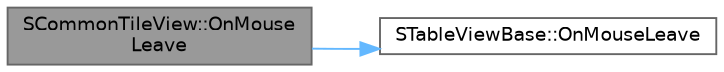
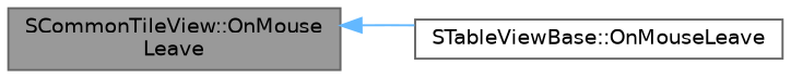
  digraph {
    rankdir=LR
    node [fontname=Helvetica fontsize=10 shape=box style=filled]
    n1 [color=gray40 fillcolor=grey60 fontcolor=black height=0.2 label="SCommonTileView::OnMouse\lLeave" width=0.4]
    n2 [color=grey40 fillcolor=white height=0.2 label="STableViewBase::OnMouseLeave" width=0.4]
-   n1 -> n2 [color=steelblue1 fontname=Helvetica fontsize=10 labelfontname=Helvetica labelfontsize=10 style=solid]
+   n2 -> n1 [color=steelblue1 fontname=Helvetica fontsize=10 labelfontname=Helvetica labelfontsize=10 style=solid]
  }
